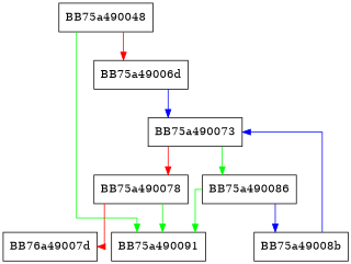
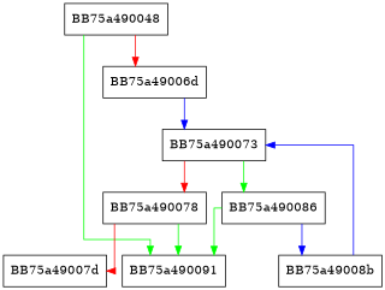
  digraph {
    splines=ortho
    node [shape=box]
    edge [color=green]
    BB75a490048
    BB75a490091
    BB75a49006d
    BB75a490073
    BB75a490086
    BB75a490078
    BB75a49008b
-   BB75a49007d [label=BB76a49007d]
+   BB75a49007d
    BB75a490048 -> BB75a490091
    BB75a490048 -> BB75a49006d [color=red]
    BB75a49006d -> BB75a490073 [color=blue]
    BB75a490073 -> BB75a490086
    BB75a490073 -> BB75a490078 [color=red]
    BB75a490086 -> BB75a490091
    BB75a490086 -> BB75a49008b [color=blue]
    BB75a490078 -> BB75a490091
    BB75a490078 -> BB75a49007d [color=red]
    BB75a49008b -> BB75a490073 [color=blue]
  }
